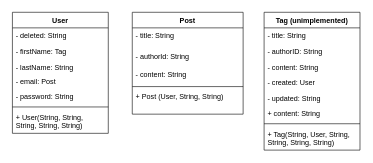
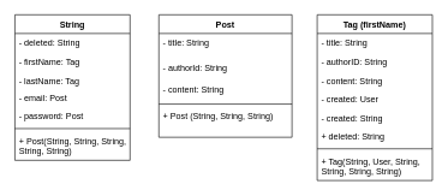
  <mxCell id="0" />
  <mxCell id="1" parent="0" />
- <mxCell id="2" value="User" style="swimlane;fontStyle=1;align=center;verticalAlign=top;childLayout=stackLayout;horizontal=1;startSize=26;horizontalStack=0;resizeParent=1;resizeParentMax=0;resizeLast=0;collapsible=1;marginBottom=0;" parent="1" vertex="1"><mxGeometry x="20" y="20" width="160" height="202" as="geometry" /></mxCell>
+ <mxCell id="2" value="String" style="swimlane;fontStyle=1;align=center;verticalAlign=top;childLayout=stackLayout;horizontal=1;startSize=26;horizontalStack=0;resizeParent=1;resizeParentMax=0;resizeLast=0;collapsible=1;marginBottom=0;" parent="1" vertex="1"><mxGeometry x="20" y="20" width="160" height="202" as="geometry" /></mxCell>
  <mxCell id="3" value="- deleted: String" style="text;align=left;verticalAlign=top;spacingLeft=4;spacingRight=4;overflow=hidden;rotatable=0;points=[[0,0.5],[1,0.5]];portConstraint=eastwest;" parent="2" vertex="1"><mxGeometry y="26" width="160" height="26" as="geometry" /></mxCell>
  <mxCell id="4" value="- firstName: Tag" style="text;strokeColor=none;fillColor=none;align=left;verticalAlign=top;spacingLeft=4;spacingRight=4;overflow=hidden;rotatable=0;points=[[0,0.5],[1,0.5]];portConstraint=eastwest;" parent="2" vertex="1"><mxGeometry y="52" width="160" height="26" as="geometry" /></mxCell>
- <mxCell id="5" value="- lastName: String" style="text;strokeColor=none;fillColor=none;align=left;verticalAlign=top;spacingLeft=4;spacingRight=4;overflow=hidden;rotatable=0;points=[[0,0.5],[1,0.5]];portConstraint=eastwest;" parent="2" vertex="1"><mxGeometry y="78" width="160" height="24" as="geometry" /></mxCell>
+ <mxCell id="5" value="- lastName: Tag" style="text;strokeColor=none;fillColor=none;align=left;verticalAlign=top;spacingLeft=4;spacingRight=4;overflow=hidden;rotatable=0;points=[[0,0.5],[1,0.5]];portConstraint=eastwest;" parent="2" vertex="1"><mxGeometry y="78" width="160" height="24" as="geometry" /></mxCell>
  <mxCell id="6" value="- email: Post" style="text;align=left;verticalAlign=top;spacingLeft=4;spacingRight=4;overflow=hidden;rotatable=0;points=[[0,0.5],[1,0.5]];portConstraint=eastwest;rounded=0;shadow=0;html=0;" parent="2" vertex="1"><mxGeometry y="102" width="160" height="26" as="geometry" /></mxCell>
- <mxCell id="7" value="- password: String" style="text;align=left;verticalAlign=top;spacingLeft=4;spacingRight=4;overflow=hidden;rotatable=0;points=[[0,0.5],[1,0.5]];portConstraint=eastwest;rounded=0;shadow=0;html=0;" parent="2" vertex="1"><mxGeometry y="128" width="160" height="26" as="geometry" /></mxCell>
+ <mxCell id="7" value="- password: Post" style="text;align=left;verticalAlign=top;spacingLeft=4;spacingRight=4;overflow=hidden;rotatable=0;points=[[0,0.5],[1,0.5]];portConstraint=eastwest;rounded=0;shadow=0;html=0;" parent="2" vertex="1"><mxGeometry y="128" width="160" height="26" as="geometry" /></mxCell>
  <mxCell id="8" value="" style="line;strokeWidth=1;fillColor=none;align=left;verticalAlign=middle;spacingTop=-1;spacingLeft=3;spacingRight=3;rotatable=0;labelPosition=right;points=[];portConstraint=eastwest;" parent="2" vertex="1"><mxGeometry y="154" width="160" height="8" as="geometry" /></mxCell>
- <mxCell id="9" value="+ User(String, String, String, String, String)" style="text;align=left;verticalAlign=top;spacingLeft=4;spacingRight=4;overflow=hidden;rotatable=0;points=[[0,0.5],[1,0.5]];portConstraint=eastwest;whiteSpace=wrap;" parent="2" vertex="1"><mxGeometry y="162" width="160" height="40" as="geometry" /></mxCell>
+ <mxCell id="9" value="+ Post(String, String, String, String, String)" style="text;align=left;verticalAlign=top;spacingLeft=4;spacingRight=4;overflow=hidden;rotatable=0;points=[[0,0.5],[1,0.5]];portConstraint=eastwest;whiteSpace=wrap;" parent="2" vertex="1"><mxGeometry y="162" width="160" height="40" as="geometry" /></mxCell>
  <mxCell id="10" value="Post" style="swimlane;fontStyle=1;align=center;verticalAlign=top;childLayout=stackLayout;horizontal=1;startSize=26;horizontalStack=0;resizeParent=1;resizeParentMax=0;resizeLast=0;collapsible=1;marginBottom=0;" parent="1" vertex="1"><mxGeometry x="220" y="20" width="185" height="170" as="geometry" /></mxCell>
  <mxCell id="11" value="- title: String" style="text;strokeColor=none;fillColor=none;align=left;verticalAlign=top;spacingLeft=4;spacingRight=4;overflow=hidden;rotatable=0;points=[[0,0.5],[1,0.5]];portConstraint=eastwest;" parent="10" vertex="1"><mxGeometry y="26" width="185" height="34" as="geometry" /></mxCell>
  <mxCell id="12" value="- authorId: String" style="text;strokeColor=none;fillColor=none;align=left;verticalAlign=top;spacingLeft=4;spacingRight=4;overflow=hidden;rotatable=0;points=[[0,0.5],[1,0.5]];portConstraint=eastwest;" parent="10" vertex="1"><mxGeometry y="60" width="185" height="30" as="geometry" /></mxCell>
  <mxCell id="13" value="- content: String" style="text;strokeColor=none;fillColor=none;align=left;verticalAlign=top;spacingLeft=4;spacingRight=4;overflow=hidden;rotatable=0;points=[[0,0.5],[1,0.5]];portConstraint=eastwest;" parent="10" vertex="1"><mxGeometry y="90" width="185" height="30" as="geometry" /></mxCell>
  <mxCell id="14" value="" style="line;strokeWidth=1;fillColor=none;align=left;verticalAlign=middle;spacingTop=-1;spacingLeft=3;spacingRight=3;rotatable=0;labelPosition=right;points=[];portConstraint=eastwest;" parent="10" vertex="1"><mxGeometry y="120" width="185" height="8" as="geometry" /></mxCell>
- <mxCell id="15" value="+ Post (User, String, String)" style="text;strokeColor=none;fillColor=none;align=left;verticalAlign=top;spacingLeft=4;spacingRight=4;overflow=hidden;rotatable=0;points=[[0,0.5],[1,0.5]];portConstraint=eastwest;whiteSpace=wrap;" parent="10" vertex="1"><mxGeometry y="128" width="185" height="42" as="geometry" /></mxCell>
- <mxCell id="16" value="Tag (unimplemented)" style="swimlane;fontStyle=1;align=center;verticalAlign=top;childLayout=stackLayout;horizontal=1;startSize=26;horizontalStack=0;resizeParent=1;resizeParentMax=0;resizeLast=0;collapsible=1;marginBottom=0;" parent="1" vertex="1"><mxGeometry x="440" y="20" width="160" height="230" as="geometry" /></mxCell>
+ <mxCell id="15" value="+ Post (String, String, String)" style="text;strokeColor=none;fillColor=none;align=left;verticalAlign=top;spacingLeft=4;spacingRight=4;overflow=hidden;rotatable=0;points=[[0,0.5],[1,0.5]];portConstraint=eastwest;whiteSpace=wrap;" parent="10" vertex="1"><mxGeometry y="128" width="185" height="42" as="geometry" /></mxCell>
+ <mxCell id="16" value="Tag (firstName)" style="swimlane;fontStyle=1;align=center;verticalAlign=top;childLayout=stackLayout;horizontal=1;startSize=26;horizontalStack=0;resizeParent=1;resizeParentMax=0;resizeLast=0;collapsible=1;marginBottom=0;" parent="1" vertex="1"><mxGeometry x="440" y="20" width="160" height="230" as="geometry" /></mxCell>
  <mxCell id="17" value="- title: String" style="text;strokeColor=none;fillColor=none;align=left;verticalAlign=top;spacingLeft=4;spacingRight=4;overflow=hidden;rotatable=0;points=[[0,0.5],[1,0.5]];portConstraint=eastwest;" parent="16" vertex="1"><mxGeometry y="26" width="160" height="26" as="geometry" /></mxCell>
  <mxCell id="18" value="- authorID: String" style="text;strokeColor=none;fillColor=none;align=left;verticalAlign=top;spacingLeft=4;spacingRight=4;overflow=hidden;rotatable=0;points=[[0,0.5],[1,0.5]];portConstraint=eastwest;" parent="16" vertex="1"><mxGeometry y="52" width="160" height="26" as="geometry" /></mxCell>
  <mxCell id="19" value="- content: String" style="text;strokeColor=none;fillColor=none;align=left;verticalAlign=top;spacingLeft=4;spacingRight=4;overflow=hidden;rotatable=0;points=[[0,0.5],[1,0.5]];portConstraint=eastwest;" parent="16" vertex="1"><mxGeometry y="78" width="160" height="26" as="geometry" /></mxCell>
  <mxCell id="20" value="- created: User" style="text;strokeColor=none;fillColor=none;align=left;verticalAlign=top;spacingLeft=4;spacingRight=4;overflow=hidden;rotatable=0;points=[[0,0.5],[1,0.5]];portConstraint=eastwest;" parent="16" vertex="1"><mxGeometry y="104" width="160" height="26" as="geometry" /></mxCell>
- <mxCell id="21" value="- updated: String" style="text;strokeColor=none;fillColor=none;align=left;verticalAlign=top;spacingLeft=4;spacingRight=4;overflow=hidden;rotatable=0;points=[[0,0.5],[1,0.5]];portConstraint=eastwest;" parent="16" vertex="1"><mxGeometry y="130" width="160" height="26" as="geometry" /></mxCell>
- <mxCell id="22" value="+ content: String" style="text;strokeColor=none;fillColor=none;align=left;verticalAlign=top;spacingLeft=4;spacingRight=4;overflow=hidden;rotatable=0;points=[[0,0.5],[1,0.5]];portConstraint=eastwest;" parent="16" vertex="1"><mxGeometry y="156" width="160" height="26" as="geometry" /></mxCell>
+ <mxCell id="21" value="- created: String" style="text;strokeColor=none;fillColor=none;align=left;verticalAlign=top;spacingLeft=4;spacingRight=4;overflow=hidden;rotatable=0;points=[[0,0.5],[1,0.5]];portConstraint=eastwest;" parent="16" vertex="1"><mxGeometry y="130" width="160" height="26" as="geometry" /></mxCell>
+ <mxCell id="22" value="+ deleted: String" style="text;strokeColor=none;fillColor=none;align=left;verticalAlign=top;spacingLeft=4;spacingRight=4;overflow=hidden;rotatable=0;points=[[0,0.5],[1,0.5]];portConstraint=eastwest;" parent="16" vertex="1"><mxGeometry y="156" width="160" height="26" as="geometry" /></mxCell>
  <mxCell id="23" value="" style="line;strokeWidth=1;fillColor=none;align=left;verticalAlign=middle;spacingTop=-1;spacingLeft=3;spacingRight=3;rotatable=0;labelPosition=right;points=[];portConstraint=eastwest;" parent="16" vertex="1"><mxGeometry y="182" width="160" height="8" as="geometry" /></mxCell>
  <mxCell id="24" value="+ Tag(String, User, String, String, String, String)" style="text;strokeColor=none;fillColor=none;align=left;verticalAlign=top;spacingLeft=4;spacingRight=4;overflow=hidden;rotatable=0;points=[[0,0.5],[1,0.5]];portConstraint=eastwest;whiteSpace=wrap;" parent="16" vertex="1"><mxGeometry y="190" width="160" height="40" as="geometry" /></mxCell>
